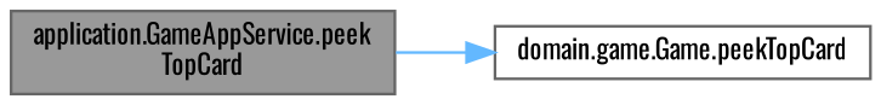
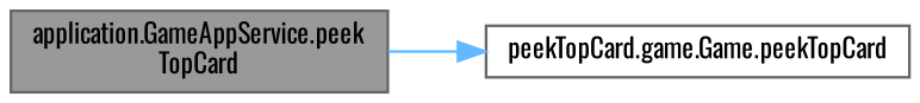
  digraph {
    rankdir=LR
    fontname=Oswald
    node [fontname=Oswald fontsize=10 shape=box style=filled]
    n1 [color=gray40 fillcolor=grey60 fontcolor=black height=0.2 label="application.GameAppService.peek\lTopCard" width=0.4]
-   n2 [color=grey40 fillcolor=white height=0.2 label="domain.game.Game.peekTopCard" width=0.4]
+   n2 [color=grey40 fillcolor=white height=0.2 label="peekTopCard.game.Game.peekTopCard" width=0.4]
    n1 -> n2 [color=steelblue1 fontname=Oswald fontsize=10 labelfontname=Helvetica labelfontsize=10 style=solid]
  }
